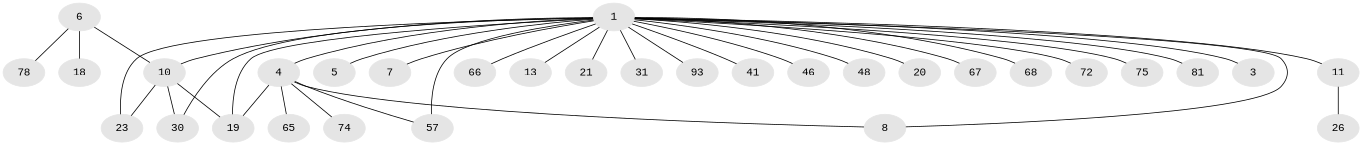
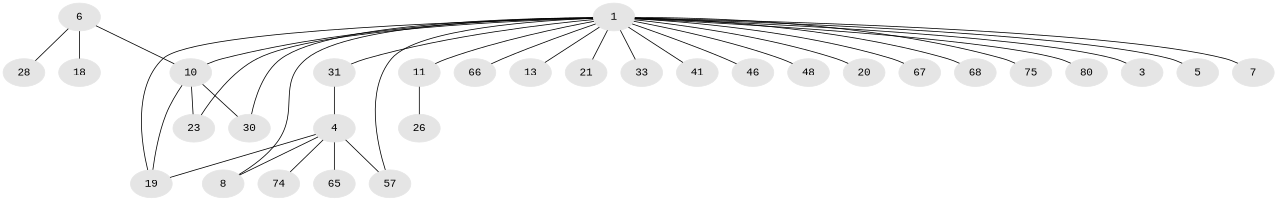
  graph {
    fontname="Liberation Mono"
    node [color=gray90 fontname="Liberation Mono" style=filled]
    edge [fontname="Liberation Mono"]
    1 [super="+2+27"]
    3
    4
    5 [super="+53"]
    7
    8 [super="+32"]
    10 [super="+61+22+20"]
    11 [super="+40"]
    n9 [label=66 super="+37+63+80+51+36"]
    n10 [label=13]
    19 [super="+58+79"]
    21
    23 [super="+49+76+24"]
    30 [super="+43+55"]
    31
-   33 [label=93]
+   33
    41
    46
    48
    n20 [label=20 super="+60"]
    57 [super="+66+62"]
    67
    68
-   72
    75
-   81
+   81 [label=80]
    65
    74
    6 [super="+14+15+35+9"]
    18
-   28 [label=78]
+   28
    26
    1 -- 3
-   1 -- 4
+   31 -- 4
    1 -- 5 [weight=2]
    1 -- 7
    1 -- 8
    1 -- 10
    1 -- 11
    1 -- n9
    1 -- n10
    1 -- 19
    1 -- 21
    1 -- 23 [weight=2]
    1 -- 30
    1 -- 31
    1 -- 33
    1 -- 41
    1 -- 46
    1 -- 48
    1 -- n20
    1 -- 57 [weight=2]
    1 -- 67
    1 -- 68
-   1 -- 72
    1 -- 75
    1 -- 81
    4 -- 8
    4 -- 19
    4 -- 57
    4 -- 65
    4 -- 74
    10 -- 19
    10 -- 23
    10 -- 30
    11 -- 26
    6 -- 10
    6 -- 18
    6 -- 28
  }
